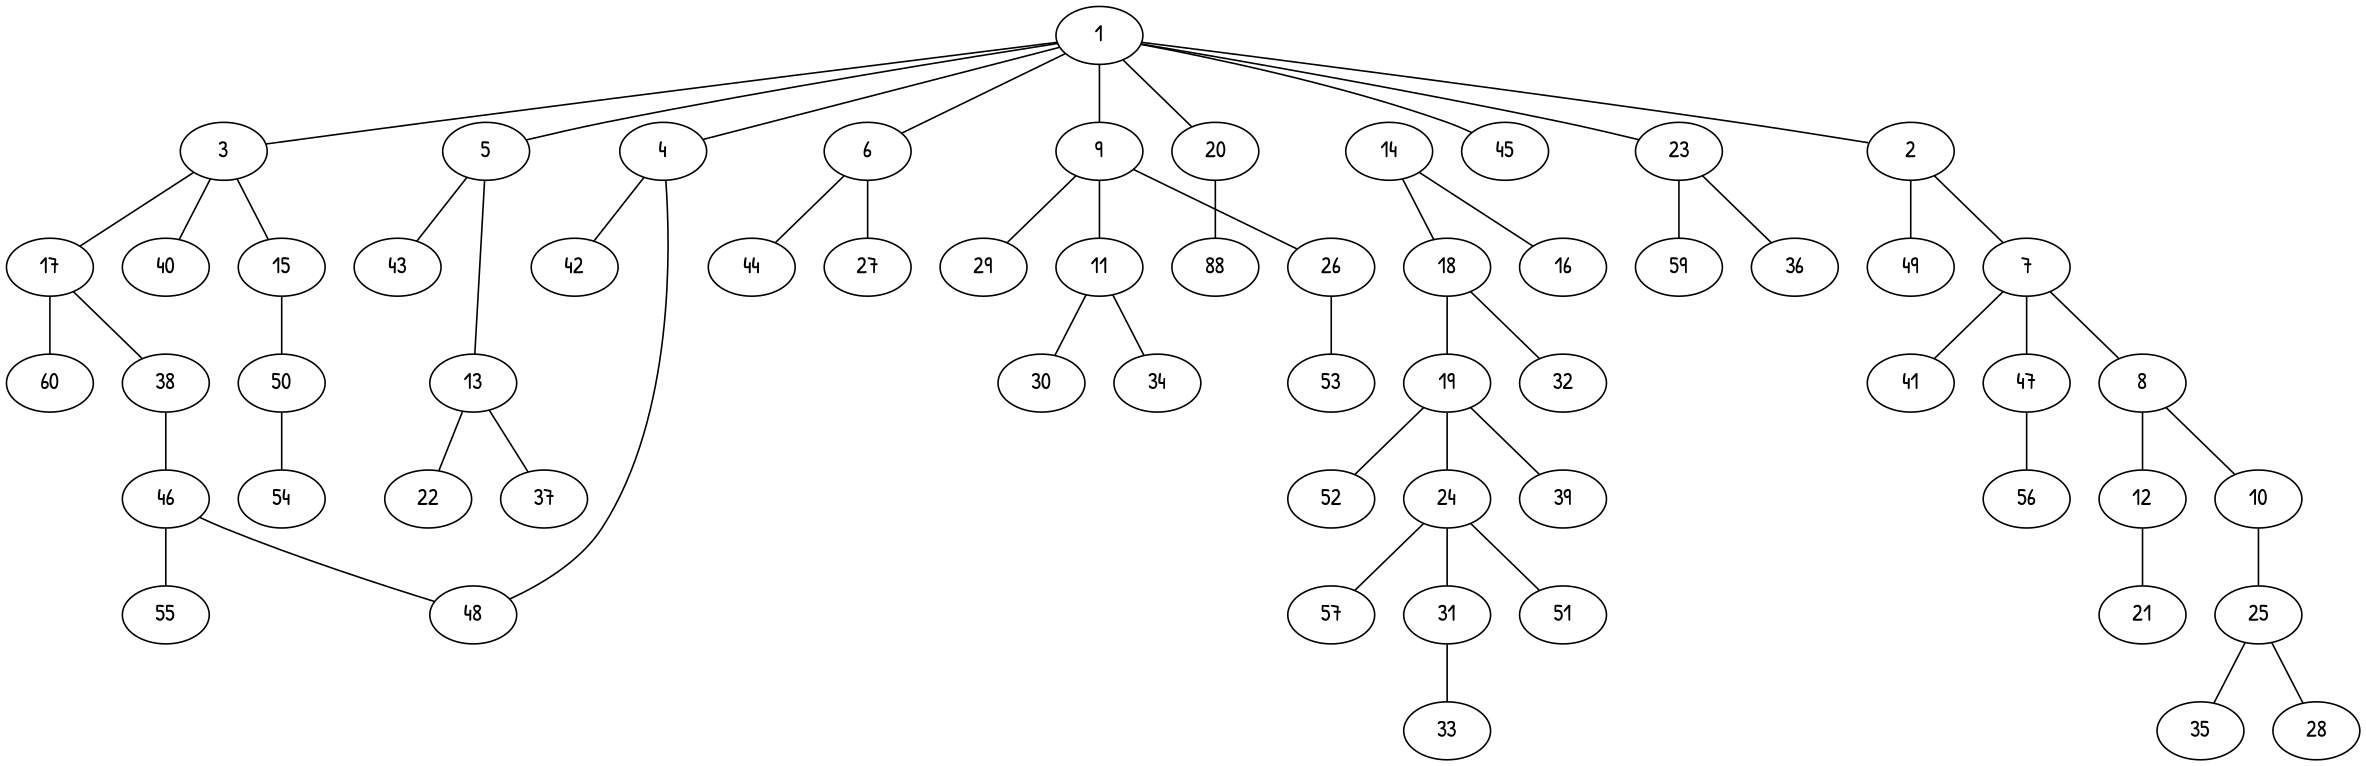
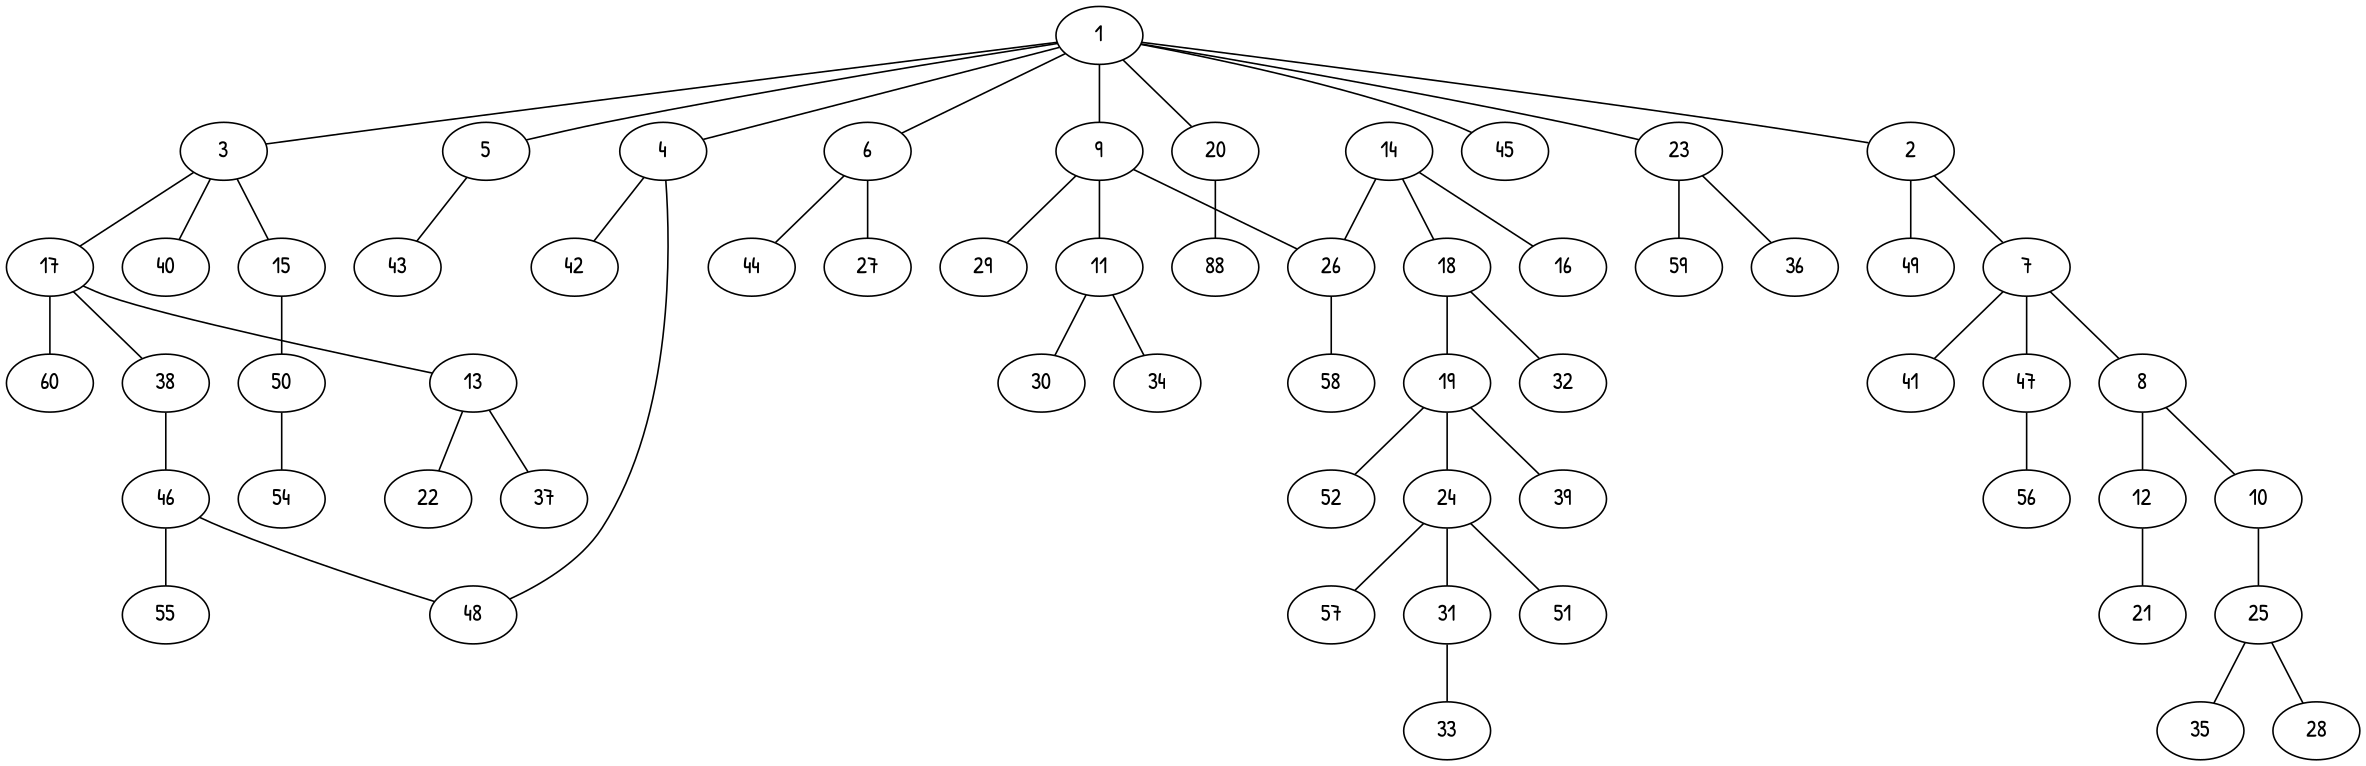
  graph {
    fontname="Patrick Hand"
    node [fontname="Patrick Hand"]
    edge [fontname="Patrick Hand"]
    1
    2
    3
    4
    5
    6
    9
    20
    45
    23
    7
    49
    15
    17
    40
    42
    48
    13
    43
    27
    44
    11
    29
    26
    n25 [label=88]
    8
    41
    47
    50
    38
    60
    36
    59
    22
    37
    30
    34
    14
    16
    18
    10
    12
    56
    54
    46
    25
    21
    28
    35
    19
    32
-   53
+   53 [label=58]
    24
    39
    52
    55
    31
    51
    57
    33
    1 -- 2
    1 -- 3
    1 -- 4
    1 -- 5
    1 -- 6
    1 -- 9
    1 -- 20
    1 -- 45
    1 -- 23
    2 -- 7
    2 -- 49
    3 -- 15
    3 -- 17
    3 -- 40
    4 -- 42
    4 -- 48
-   5 -- 13
+   17 -- 13
    5 -- 43
    6 -- 27
    6 -- 44
    9 -- 11
    9 -- 29
    9 -- 26
    20 -- n25
    23 -- 36
    23 -- 59
    7 -- 8
    7 -- 41
    7 -- 47
    15 -- 50
    17 -- 38
    17 -- 60
    13 -- 22
    13 -- 37
    11 -- 30
    11 -- 34
    26 -- 53
    8 -- 10
    8 -- 12
    47 -- 56
    50 -- 54
    38 -- 46
+   14 -- 26
    14 -- 16
    14 -- 18
    18 -- 19
    18 -- 32
    10 -- 25
    12 -- 21
    46 -- 48
    46 -- 55
    25 -- 28
    25 -- 35
    19 -- 24
    19 -- 39
    19 -- 52
    24 -- 31
    24 -- 51
    24 -- 57
    31 -- 33
  }
